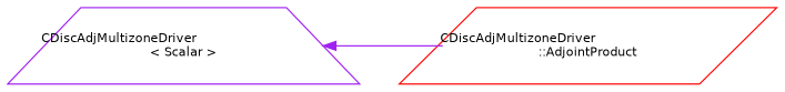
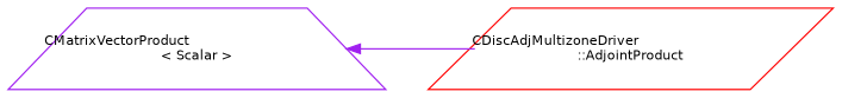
  digraph {
    rankdir=LR
    node [fillcolor=white fontname=Helvetica fontsize=10 style=filled]
-   n1 [color=purple height=0.2 label="CDiscAdjMultizoneDriver\l\< Scalar \>" shape=trapezium width=0.4]
+   n1 [color=purple height=0.2 label="CMatrixVectorProduct\l\< Scalar \>" shape=trapezium width=0.4]
    n2 [color=red height=0.2 label="CDiscAdjMultizoneDriver\l::AdjointProduct" shape=parallelogram width=0.4]
    n1 -> n2 [color=purple dir=back fontname=Helvetica fontsize=10 labelfontname=Helvetica labelfontsize=10 style=solid]
  }
